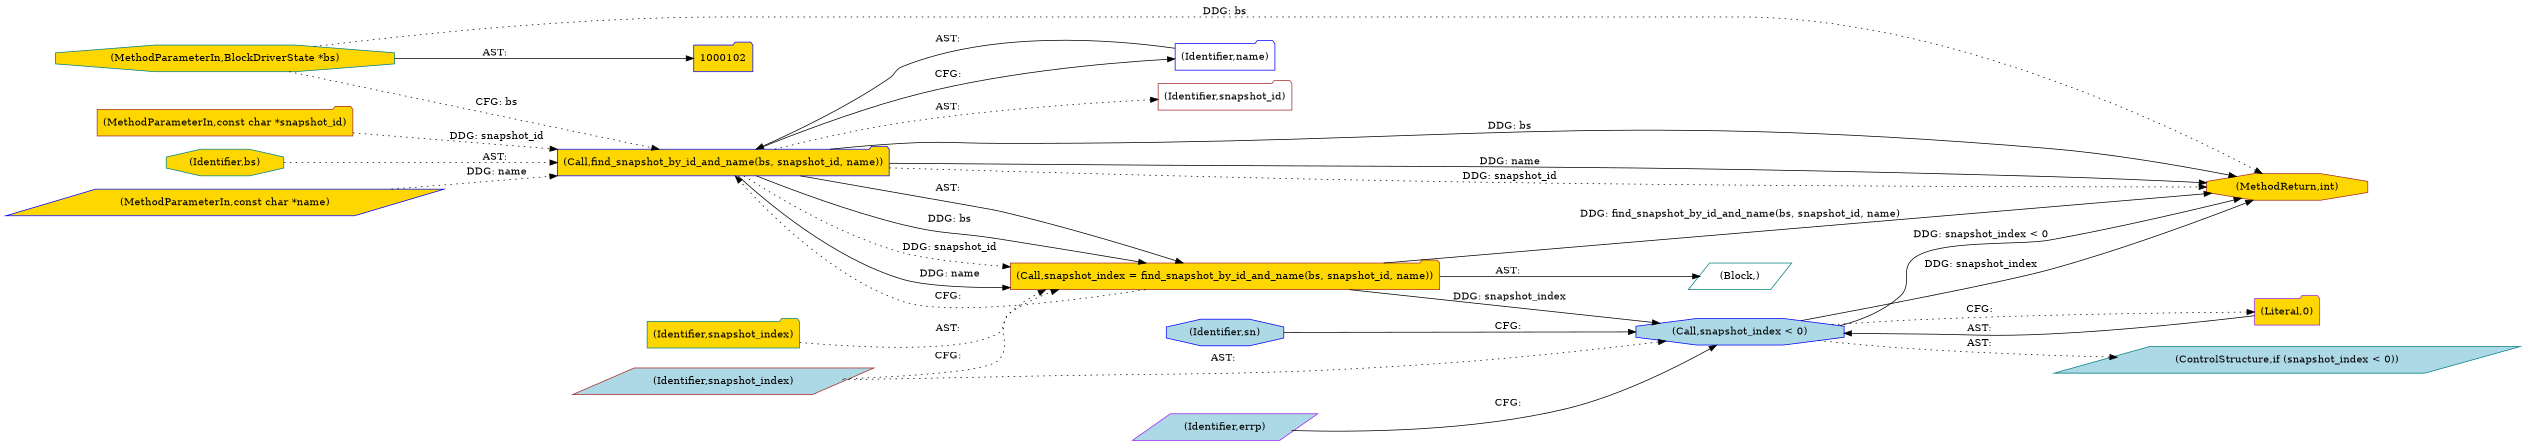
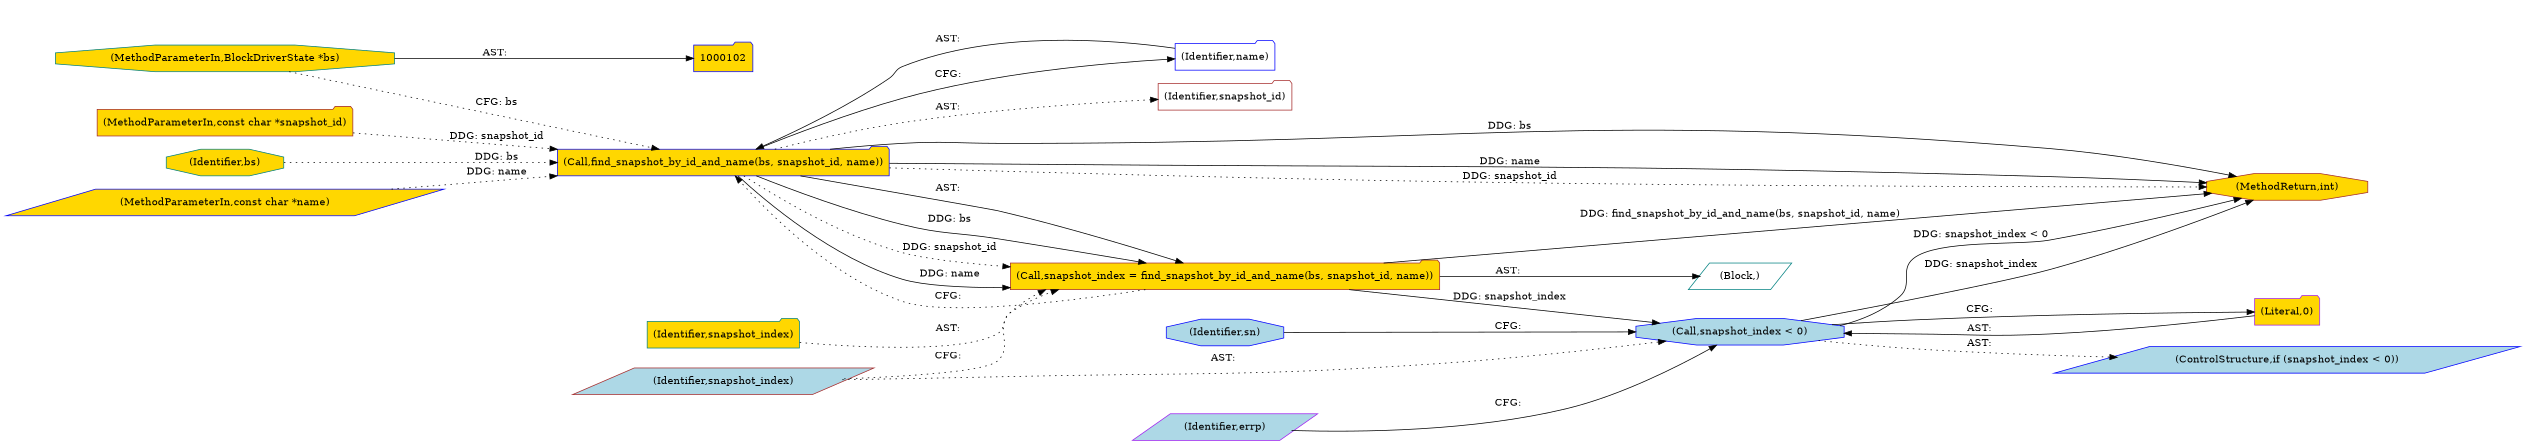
  digraph {
    rankdir=LR
    node [color=blue fillcolor=gold shape=folder style=filled]
    edge [style=solid]
    n1 [color=teal label="(MethodParameterIn,BlockDriverState *bs)" shape=octagon]
    n2 [label="(Call,find_snapshot_by_id_and_name(bs, snapshot_id, name))"]
    n3 [color=brown label="(MethodReturn,int)" shape=octagon]
    1000102
    n5 [color=brown label="(Call,snapshot_index = find_snapshot_by_id_and_name(bs, snapshot_id, name))"]
    n6 [fillcolor=white label="(Identifier,name)"]
    n7 [color=brown fillcolor=white label="(Identifier,snapshot_id)"]
    n8 [fillcolor=lightblue label="(Call,snapshot_index < 0)" shape=octagon]
    n9 [color=teal fillcolor=white label="(Block,)" shape=parallelogram]
    n10 [color=purple label="(Literal,0)"]
-   n11 [color=teal fillcolor=lightblue label="(ControlStructure,if (snapshot_index < 0))" shape=parallelogram]
+   n11 [fillcolor=lightblue label="(ControlStructure,if (snapshot_index < 0))" shape=parallelogram]
    n12 [label="(MethodParameterIn,const char *name)" shape=parallelogram]
    n13 [color=purple fillcolor=lightblue label="(Identifier,errp)" shape=parallelogram]
    n14 [color=teal label="(Identifier,snapshot_index)"]
    n15 [color=brown label="(MethodParameterIn,const char *snapshot_id)"]
    n16 [fillcolor=lightblue label="(Identifier,sn)" shape=octagon]
    n17 [color=teal label="(Identifier,bs)" shape=octagon]
    n18 [color=brown fillcolor=lightblue label="(Identifier,snapshot_index)" shape=parallelogram]
    n1 -> n2 [label="CFG: bs" style=dotted]
-   n1 -> n3 [label="DDG: bs" style=dotted]
    n1 -> 1000102 [label="AST: "]
    n2 -> n3 [label="DDG: bs"]
    n2 -> n3 [label="DDG: name"]
    n2 -> n3 [label="DDG: snapshot_id" style=dotted]
    n2 -> n5 [label="AST: "]
    n2 -> n5 [label="DDG: bs"]
    n2 -> n5 [label="DDG: snapshot_id" style=dotted]
    n2 -> n5 [label="DDG: name"]
    n2 -> n6 [label="CFG: "]
    n2 -> n7 [label="AST: " style=dotted]
    n5 -> n2 [label="CFG: " style=dotted]
    n5 -> n3 [label="DDG: find_snapshot_by_id_and_name(bs, snapshot_id, name)"]
    n5 -> n8 [label="DDG: snapshot_index"]
    n5 -> n9 [label="AST: "]
    n6 -> n2 [label="AST: "]
    n8 -> n3 [label="DDG: snapshot_index"]
    n8 -> n3 [label="DDG: snapshot_index < 0"]
-   n8 -> n10 [label="CFG: " style=dotted]
+   n8 -> n10 [label="CFG: "]
    n8 -> n11 [label="AST: " style=dotted]
    n10 -> n8 [label="AST: "]
    n12 -> n2 [label="DDG: name" style=dotted]
    n13 -> n8 [label="CFG: "]
    n14 -> n5 [label="AST: " style=dotted]
    n15 -> n2 [label="DDG: snapshot_id" style=dotted]
    n16 -> n8 [label="CFG: "]
-   n17 -> n2 [label="AST: " style=dotted]
+   n17 -> n2 [label="DDG: bs" style=dotted]
    n18 -> n5 [label="CFG: " style=dotted]
    n18 -> n8 [label="AST: " style=dotted]
  }
